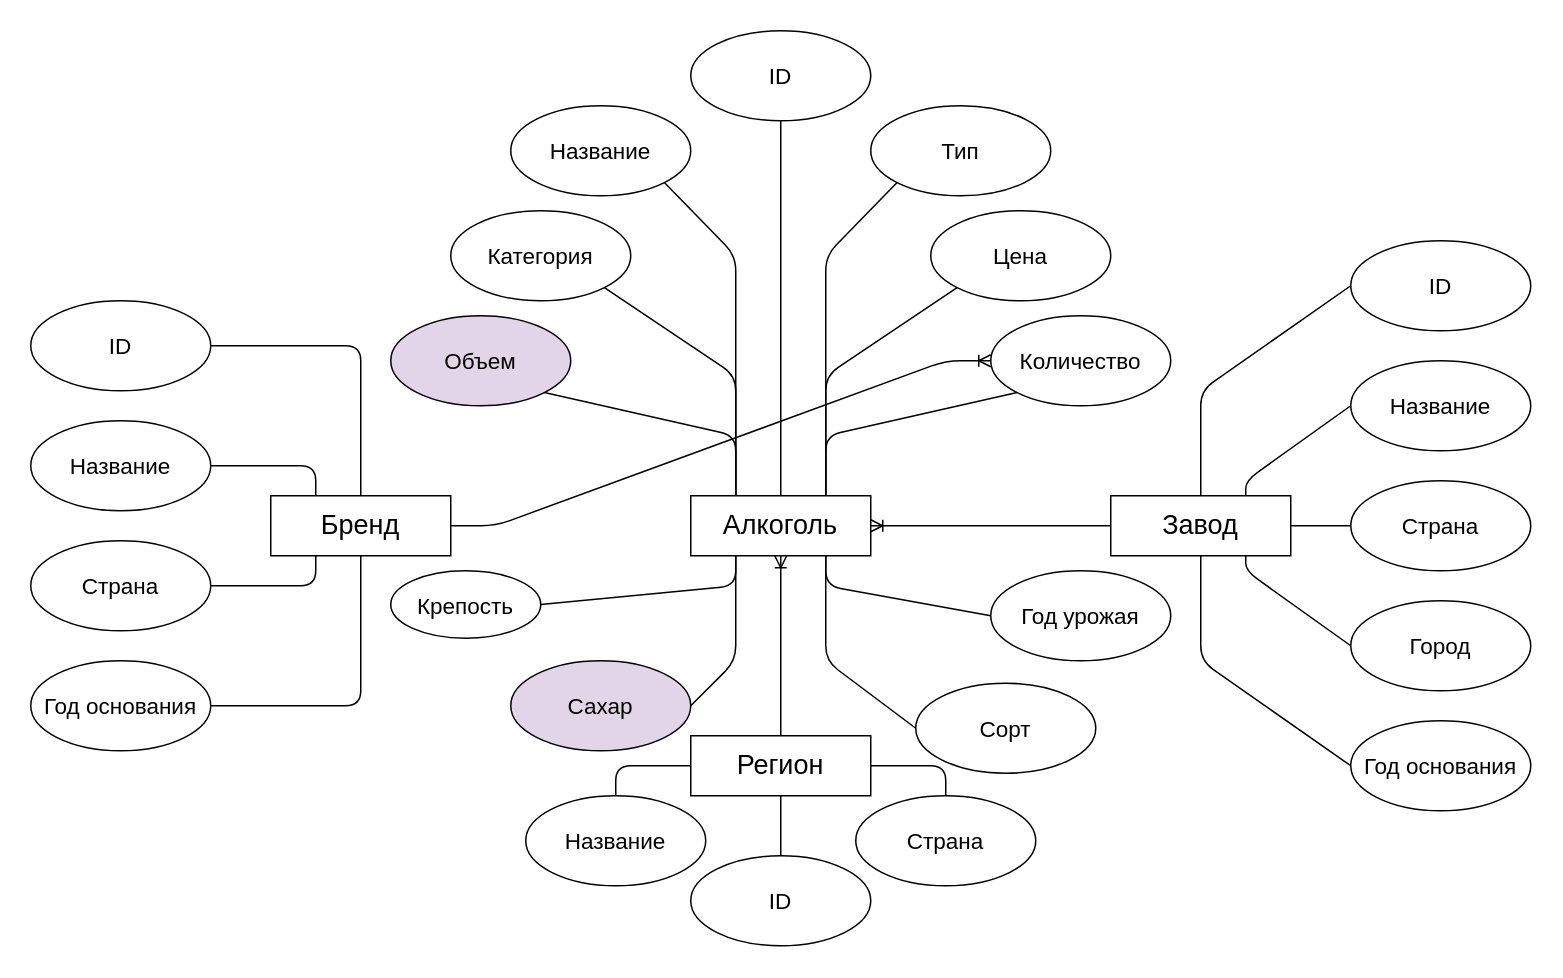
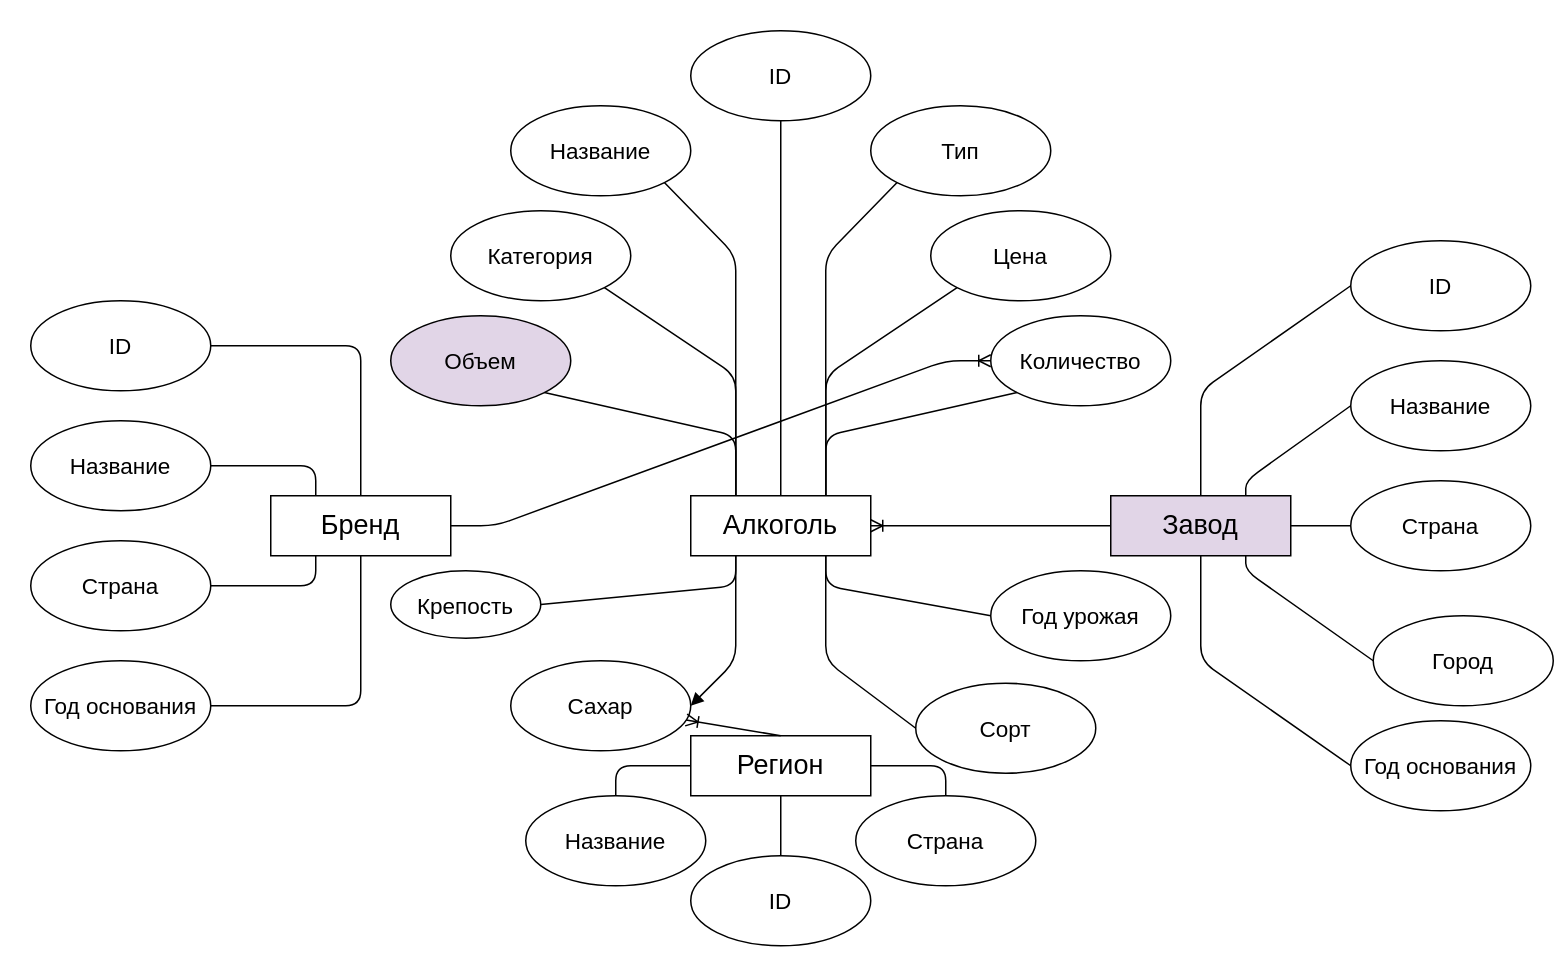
  <mxCell id="0" />
  <mxCell id="1" parent="0" />
  <mxCell id="2" value="&lt;font style=&quot;font-size: 18px&quot;&gt;Бренд&lt;/font&gt;" style="rounded=0;whiteSpace=wrap;html=1;" parent="1" vertex="1"><mxGeometry x="180" y="330" width="120" height="40" as="geometry" /></mxCell>
  <mxCell id="3" value="&lt;span style=&quot;font-size: 18px;&quot;&gt;Алкоголь&lt;/span&gt;" style="rounded=0;whiteSpace=wrap;html=1;" parent="1" vertex="1"><mxGeometry x="460" y="330" width="120" height="40" as="geometry" /></mxCell>
- <mxCell id="4" value="&lt;font style=&quot;font-size: 18px&quot;&gt;Завод&lt;/font&gt;" style="rounded=0;whiteSpace=wrap;html=1;" parent="1" vertex="1"><mxGeometry x="740" y="330" width="120" height="40" as="geometry" /></mxCell>
+ <mxCell id="4" value="&lt;font style=&quot;font-size: 18px&quot;&gt;Завод&lt;/font&gt;" style="rounded=0;whiteSpace=wrap;html=1;fillColor=#e1d5e7;" parent="1" vertex="1"><mxGeometry x="740" y="330" width="120" height="40" as="geometry" /></mxCell>
  <mxCell id="5" value="&lt;font style=&quot;font-size: 15px&quot;&gt;ID&lt;/font&gt;" style="ellipse;whiteSpace=wrap;html=1;" parent="1" vertex="1"><mxGeometry x="460" y="570" width="120" height="60" as="geometry" /></mxCell>
  <mxCell id="6" value="&lt;font style=&quot;font-size: 15px&quot;&gt;Название&lt;/font&gt;" style="ellipse;whiteSpace=wrap;html=1;" parent="1" vertex="1"><mxGeometry x="350" y="530" width="120" height="60" as="geometry" /></mxCell>
  <mxCell id="7" value="&lt;span style=&quot;font-size: 15px&quot;&gt;Год основания&lt;/span&gt;" style="ellipse;whiteSpace=wrap;html=1;" parent="1" vertex="1"><mxGeometry x="20" y="440" width="120" height="60" as="geometry" /></mxCell>
  <mxCell id="8" value="&lt;font style=&quot;font-size: 15px&quot;&gt;ID&lt;/font&gt;" style="ellipse;whiteSpace=wrap;html=1;" parent="1" vertex="1"><mxGeometry x="20" y="200" width="120" height="60" as="geometry" /></mxCell>
  <mxCell id="9" value="&lt;font style=&quot;font-size: 15px&quot;&gt;Название&lt;/font&gt;" style="ellipse;whiteSpace=wrap;html=1;" parent="1" vertex="1"><mxGeometry x="20" y="280" width="120" height="60" as="geometry" /></mxCell>
- <mxCell id="10" value="&lt;font style=&quot;font-size: 15px&quot;&gt;Город&lt;/font&gt;" style="ellipse;whiteSpace=wrap;html=1;" parent="1" vertex="1"><mxGeometry x="900" y="400" width="120" height="60" as="geometry" /></mxCell>
+ <mxCell id="10" value="&lt;font style=&quot;font-size: 15px&quot;&gt;Город&lt;/font&gt;" style="ellipse;whiteSpace=wrap;html=1;" parent="1" vertex="1"><mxGeometry x="915" y="410" width="120" height="60" as="geometry" /></mxCell>
  <mxCell id="11" value="&lt;font style=&quot;font-size: 15px&quot;&gt;Количество&lt;/font&gt;" style="ellipse;whiteSpace=wrap;html=1;" parent="1" vertex="1"><mxGeometry x="660" y="210" width="120" height="60" as="geometry" /></mxCell>
  <mxCell id="12" value="&lt;span style=&quot;font-size: 15px;&quot;&gt;Объем&lt;/span&gt;" style="ellipse;whiteSpace=wrap;html=1;fillColor=#e1d5e7;" parent="1" vertex="1"><mxGeometry x="260" y="210" width="120" height="60" as="geometry" /></mxCell>
  <mxCell id="13" value="&lt;font style=&quot;font-size: 15px&quot;&gt;ID&lt;/font&gt;" style="ellipse;whiteSpace=wrap;html=1;" parent="1" vertex="1"><mxGeometry x="460" y="20" width="120" height="60" as="geometry" /></mxCell>
  <mxCell id="14" value="&lt;font style=&quot;font-size: 15px&quot;&gt;Год основания&lt;/font&gt;" style="ellipse;whiteSpace=wrap;html=1;" parent="1" vertex="1"><mxGeometry x="900" y="480" width="120" height="60" as="geometry" /></mxCell>
  <mxCell id="15" value="&lt;font style=&quot;font-size: 15px&quot;&gt;Название&lt;/font&gt;" style="ellipse;whiteSpace=wrap;html=1;" parent="1" vertex="1"><mxGeometry x="900" y="240" width="120" height="60" as="geometry" /></mxCell>
  <mxCell id="16" value="&lt;font style=&quot;font-size: 15px&quot;&gt;ID&lt;/font&gt;" style="ellipse;whiteSpace=wrap;html=1;" parent="1" vertex="1"><mxGeometry x="900" y="160" width="120" height="60" as="geometry" /></mxCell>
  <mxCell id="17" value="" style="endArrow=none;html=1;exitX=1;exitY=1;exitDx=0;exitDy=0;entryX=0.25;entryY=0;entryDx=0;entryDy=0;" parent="1" source="12" target="3" edge="1"><mxGeometry width="50" height="50" relative="1" as="geometry"><mxPoint x="440" y="270" as="sourcePoint" /><mxPoint x="540" y="320" as="targetPoint" /><Array as="points"><mxPoint x="490" y="290" /></Array></mxGeometry></mxCell>
  <mxCell id="18" value="" style="endArrow=none;html=1;exitX=0;exitY=1;exitDx=0;exitDy=0;entryX=0.75;entryY=0;entryDx=0;entryDy=0;" parent="1" source="11" target="3" edge="1"><mxGeometry width="50" height="50" relative="1" as="geometry"><mxPoint x="600" y="270" as="sourcePoint" /><mxPoint x="540" y="320" as="targetPoint" /><Array as="points"><mxPoint x="550" y="290" /></Array></mxGeometry></mxCell>
  <mxCell id="19" value="" style="endArrow=none;html=1;entryX=0;entryY=0.5;entryDx=0;entryDy=0;exitX=0.5;exitY=0;exitDx=0;exitDy=0;" parent="1" source="4" target="16" edge="1"><mxGeometry width="50" height="50" relative="1" as="geometry"><mxPoint x="650" y="360" as="sourcePoint" /><mxPoint x="700" y="310" as="targetPoint" /><Array as="points"><mxPoint x="800" y="260" /></Array></mxGeometry></mxCell>
  <mxCell id="20" value="" style="endArrow=none;html=1;exitX=0;exitY=0.5;exitDx=0;exitDy=0;entryX=0.5;entryY=1;entryDx=0;entryDy=0;" parent="1" source="14" target="4" edge="1"><mxGeometry width="50" height="50" relative="1" as="geometry"><mxPoint x="650" y="360" as="sourcePoint" /><mxPoint x="700" y="310" as="targetPoint" /><Array as="points"><mxPoint x="800" y="440" /></Array></mxGeometry></mxCell>
  <mxCell id="21" value="" style="endArrow=none;html=1;entryX=0;entryY=0.5;entryDx=0;entryDy=0;exitX=0.75;exitY=0;exitDx=0;exitDy=0;" parent="1" source="4" target="15" edge="1"><mxGeometry width="50" height="50" relative="1" as="geometry"><mxPoint x="840" y="300" as="sourcePoint" /><mxPoint x="700" y="310" as="targetPoint" /><Array as="points"><mxPoint x="830" y="320" /></Array></mxGeometry></mxCell>
  <mxCell id="22" value="" style="endArrow=none;html=1;exitX=0.75;exitY=1;exitDx=0;exitDy=0;entryX=0;entryY=0.5;entryDx=0;entryDy=0;" parent="1" source="4" target="10" edge="1"><mxGeometry width="50" height="50" relative="1" as="geometry"><mxPoint x="650" y="360" as="sourcePoint" /><mxPoint x="700" y="310" as="targetPoint" /><Array as="points"><mxPoint x="830" y="380" /></Array></mxGeometry></mxCell>
  <mxCell id="23" value="&lt;font style=&quot;font-size: 15px&quot;&gt;Страна&lt;/font&gt;" style="ellipse;whiteSpace=wrap;html=1;" parent="1" vertex="1"><mxGeometry x="570" y="530" width="120" height="60" as="geometry" /></mxCell>
  <mxCell id="24" value="" style="endArrow=none;html=1;exitX=1;exitY=0.5;exitDx=0;exitDy=0;entryX=0.5;entryY=0;entryDx=0;entryDy=0;" parent="1" source="8" target="2" edge="1"><mxGeometry width="50" height="50" relative="1" as="geometry"><mxPoint x="430" y="480" as="sourcePoint" /><mxPoint x="480" y="430" as="targetPoint" /><Array as="points"><mxPoint x="240" y="230" /></Array></mxGeometry></mxCell>
  <mxCell id="25" value="" style="endArrow=none;html=1;entryX=1;entryY=0.5;entryDx=0;entryDy=0;" parent="1" target="9" edge="1"><mxGeometry width="50" height="50" relative="1" as="geometry"><mxPoint x="210" y="330" as="sourcePoint" /><mxPoint x="480" y="430" as="targetPoint" /><Array as="points"><mxPoint x="210" y="310" /></Array></mxGeometry></mxCell>
  <mxCell id="26" value="" style="endArrow=none;html=1;exitX=1;exitY=0.5;exitDx=0;exitDy=0;entryX=0.5;entryY=1;entryDx=0;entryDy=0;" parent="1" source="7" target="2" edge="1"><mxGeometry width="50" height="50" relative="1" as="geometry"><mxPoint x="190" y="400" as="sourcePoint" /><mxPoint x="240" y="350" as="targetPoint" /><Array as="points"><mxPoint x="240" y="470" /></Array></mxGeometry></mxCell>
  <mxCell id="27" value="" style="endArrow=none;html=1;exitX=0.5;exitY=0;exitDx=0;exitDy=0;entryX=0.5;entryY=1;entryDx=0;entryDy=0;" parent="1" source="5" target="36" edge="1"><mxGeometry width="50" height="50" relative="1" as="geometry"><mxPoint x="555" y="760" as="sourcePoint" /><mxPoint x="575" y="660" as="targetPoint" /></mxGeometry></mxCell>
  <mxCell id="28" value="" style="endArrow=none;html=1;exitX=0.5;exitY=0;exitDx=0;exitDy=0;entryX=0;entryY=0.5;entryDx=0;entryDy=0;" parent="1" source="6" target="36" edge="1"><mxGeometry width="50" height="50" relative="1" as="geometry"><mxPoint x="555" y="760" as="sourcePoint" /><mxPoint x="545" y="660" as="targetPoint" /><Array as="points"><mxPoint x="410" y="510" /></Array></mxGeometry></mxCell>
  <mxCell id="29" value="" style="endArrow=none;html=1;exitX=0.5;exitY=0;exitDx=0;exitDy=0;entryX=1;entryY=0.5;entryDx=0;entryDy=0;" parent="1" source="23" target="36" edge="1"><mxGeometry width="50" height="50" relative="1" as="geometry"><mxPoint x="555" y="760" as="sourcePoint" /><mxPoint x="655" y="600" as="targetPoint" /><Array as="points"><mxPoint x="630" y="510" /></Array></mxGeometry></mxCell>
  <mxCell id="30" value="&lt;font style=&quot;font-size: 15px&quot;&gt;Страна&lt;/font&gt;" style="ellipse;whiteSpace=wrap;html=1;" parent="1" vertex="1"><mxGeometry x="20" y="360" width="120" height="60" as="geometry" /></mxCell>
  <mxCell id="31" value="" style="endArrow=none;html=1;exitX=1;exitY=0.5;exitDx=0;exitDy=0;entryX=0.25;entryY=1;entryDx=0;entryDy=0;" parent="1" source="30" target="2" edge="1"><mxGeometry width="50" height="50" relative="1" as="geometry"><mxPoint x="160" y="400" as="sourcePoint" /><mxPoint x="170" y="350" as="targetPoint" /><Array as="points"><mxPoint x="210" y="390" /></Array></mxGeometry></mxCell>
  <mxCell id="32" value="&lt;font style=&quot;font-size: 15px;&quot;&gt;Страна&lt;/font&gt;" style="ellipse;whiteSpace=wrap;html=1;" parent="1" vertex="1"><mxGeometry x="900" y="320" width="120" height="60" as="geometry" /></mxCell>
  <mxCell id="33" value="" style="endArrow=none;html=1;entryX=0;entryY=0.5;entryDx=0;entryDy=0;exitX=1;exitY=0.5;exitDx=0;exitDy=0;" parent="1" source="4" target="32" edge="1"><mxGeometry width="50" height="50" relative="1" as="geometry"><mxPoint x="820" y="370" as="sourcePoint" /><mxPoint x="870" y="320" as="targetPoint" /></mxGeometry></mxCell>
  <mxCell id="34" value="" style="edgeStyle=entityRelationEdgeStyle;fontSize=12;html=1;endArrow=ERoneToMany;exitX=1;exitY=0.5;exitDx=0;exitDy=0;" parent="1" source="2" target="11" edge="1"><mxGeometry width="100" height="100" relative="1" as="geometry"><mxPoint x="470" y="420" as="sourcePoint" /><mxPoint x="570" y="320" as="targetPoint" /></mxGeometry></mxCell>
  <mxCell id="35" value="" style="fontSize=12;html=1;endArrow=ERoneToMany;exitX=0;exitY=0.5;exitDx=0;exitDy=0;entryX=1;entryY=0.5;entryDx=0;entryDy=0;" parent="1" source="4" target="3" edge="1"><mxGeometry width="100" height="100" relative="1" as="geometry"><mxPoint x="530" y="540" as="sourcePoint" /><mxPoint x="530" y="380" as="targetPoint" /></mxGeometry></mxCell>
  <mxCell id="36" value="&lt;span style=&quot;font-size: 18px;&quot;&gt;Регион&lt;/span&gt;" style="rounded=0;whiteSpace=wrap;html=1;" parent="1" vertex="1"><mxGeometry x="460" y="490" width="120" height="40" as="geometry" /></mxCell>
  <mxCell id="37" value="&lt;font style=&quot;font-size: 15px&quot;&gt;Сорт&lt;/font&gt;" style="ellipse;whiteSpace=wrap;html=1;" parent="1" vertex="1"><mxGeometry x="610" y="455" width="120" height="60" as="geometry" /></mxCell>
- <mxCell id="38" value="&lt;font style=&quot;font-size: 15px&quot;&gt;Сахар&lt;/font&gt;" style="ellipse;whiteSpace=wrap;html=1;fillColor=#e1d5e7;" parent="1" vertex="1"><mxGeometry x="340" y="440" width="120" height="60" as="geometry" /></mxCell>
- <mxCell id="39" value="" style="endArrow=none;html=1;exitX=0.25;exitY=1;exitDx=0;exitDy=0;entryX=1;entryY=0.5;entryDx=0;entryDy=0;" parent="1" source="3" target="38" edge="1"><mxGeometry width="50" height="50" relative="1" as="geometry"><mxPoint x="500" y="480" as="sourcePoint" /><mxPoint x="420" y="470" as="targetPoint" /><Array as="points"><mxPoint x="490" y="440" /></Array></mxGeometry></mxCell>
+ <mxCell id="38" value="&lt;font style=&quot;font-size: 15px&quot;&gt;Сахар&lt;/font&gt;" style="ellipse;whiteSpace=wrap;html=1;" parent="1" vertex="1"><mxGeometry x="340" y="440" width="120" height="60" as="geometry" /></mxCell>
+ <mxCell id="39" value="" style="endArrow=block;html=1;exitX=0.25;exitY=1;exitDx=0;exitDy=0;entryX=1;entryY=0.5;entryDx=0;entryDy=0;" parent="1" source="3" target="38" edge="1"><mxGeometry width="50" height="50" relative="1" as="geometry"><mxPoint x="500" y="480" as="sourcePoint" /><mxPoint x="420" y="470" as="targetPoint" /><Array as="points"><mxPoint x="490" y="440" /></Array></mxGeometry></mxCell>
  <mxCell id="40" value="&lt;font style=&quot;font-size: 15px&quot;&gt;Цена&lt;/font&gt;" style="ellipse;whiteSpace=wrap;html=1;" parent="1" vertex="1"><mxGeometry x="620" y="140" width="120" height="60" as="geometry" /></mxCell>
  <mxCell id="41" value="&lt;span style=&quot;font-size: 15px;&quot;&gt;Категория&lt;/span&gt;" style="ellipse;whiteSpace=wrap;html=1;" parent="1" vertex="1"><mxGeometry x="300" y="140" width="120" height="60" as="geometry" /></mxCell>
  <mxCell id="42" value="&lt;span style=&quot;font-size: 15px;&quot;&gt;Крепость&lt;/span&gt;" style="ellipse;whiteSpace=wrap;html=1;" parent="1" vertex="1"><mxGeometry x="260" y="380" width="100" height="45" as="geometry" /></mxCell>
  <mxCell id="43" value="&lt;span style=&quot;font-size: 15px;&quot;&gt;Тип&lt;/span&gt;" style="ellipse;whiteSpace=wrap;html=1;" parent="1" vertex="1"><mxGeometry x="580" y="70" width="120" height="60" as="geometry" /></mxCell>
  <mxCell id="44" value="&lt;span style=&quot;font-size: 15px;&quot;&gt;Название&lt;/span&gt;" style="ellipse;whiteSpace=wrap;html=1;" parent="1" vertex="1"><mxGeometry x="340" y="70" width="120" height="60" as="geometry" /></mxCell>
  <mxCell id="45" value="&lt;span style=&quot;font-size: 15px;&quot;&gt;Год урожая&lt;/span&gt;" style="ellipse;whiteSpace=wrap;html=1;" parent="1" vertex="1"><mxGeometry x="660" y="380" width="120" height="60" as="geometry" /></mxCell>
  <mxCell id="46" value="" style="endArrow=none;html=1;exitX=1;exitY=1;exitDx=0;exitDy=0;entryX=0.25;entryY=0;entryDx=0;entryDy=0;" parent="1" source="41" target="3" edge="1"><mxGeometry width="50" height="50" relative="1" as="geometry"><mxPoint x="450" y="280" as="sourcePoint" /><mxPoint x="500" y="340" as="targetPoint" /><Array as="points"><mxPoint x="490" y="250" /></Array></mxGeometry></mxCell>
  <mxCell id="47" value="" style="endArrow=none;html=1;exitX=0;exitY=1;exitDx=0;exitDy=0;entryX=0.75;entryY=0;entryDx=0;entryDy=0;" parent="1" source="40" target="3" edge="1"><mxGeometry width="50" height="50" relative="1" as="geometry"><mxPoint x="450" y="190" as="sourcePoint" /><mxPoint x="530" y="340" as="targetPoint" /><Array as="points"><mxPoint x="550" y="250" /></Array></mxGeometry></mxCell>
  <mxCell id="48" value="" style="endArrow=none;html=1;exitX=1;exitY=1;exitDx=0;exitDy=0;entryX=0.25;entryY=0;entryDx=0;entryDy=0;" parent="1" source="44" target="3" edge="1"><mxGeometry width="50" height="50" relative="1" as="geometry"><mxPoint x="450" y="190" as="sourcePoint" /><mxPoint x="530" y="340" as="targetPoint" /><Array as="points"><mxPoint x="490" y="170" /></Array></mxGeometry></mxCell>
  <mxCell id="49" value="" style="endArrow=none;html=1;exitX=0;exitY=1;exitDx=0;exitDy=0;" parent="1" source="43" edge="1"><mxGeometry width="50" height="50" relative="1" as="geometry"><mxPoint x="492.426" y="101.213" as="sourcePoint" /><mxPoint x="550" y="330" as="targetPoint" /><Array as="points"><mxPoint x="550" y="170" /></Array></mxGeometry></mxCell>
  <mxCell id="50" value="" style="endArrow=none;html=1;exitX=0.5;exitY=1;exitDx=0;exitDy=0;entryX=0.5;entryY=0;entryDx=0;entryDy=0;" parent="1" source="13" target="3" edge="1"><mxGeometry width="50" height="50" relative="1" as="geometry"><mxPoint x="492.426" y="101.213" as="sourcePoint" /><mxPoint x="530" y="340" as="targetPoint" /></mxGeometry></mxCell>
  <mxCell id="51" value="" style="endArrow=none;html=1;exitX=1;exitY=0.5;exitDx=0;exitDy=0;entryX=0.25;entryY=1;entryDx=0;entryDy=0;" parent="1" source="42" target="3" edge="1"><mxGeometry width="50" height="50" relative="1" as="geometry"><mxPoint x="450" y="280" as="sourcePoint" /><mxPoint x="500" y="340" as="targetPoint" /><Array as="points"><mxPoint x="490" y="390" /></Array></mxGeometry></mxCell>
  <mxCell id="52" value="" style="endArrow=none;html=1;exitX=0;exitY=0.5;exitDx=0;exitDy=0;entryX=0.75;entryY=1;entryDx=0;entryDy=0;" parent="1" source="45" target="3" edge="1"><mxGeometry width="50" height="50" relative="1" as="geometry"><mxPoint x="430" y="410" as="sourcePoint" /><mxPoint x="500" y="380" as="targetPoint" /><Array as="points"><mxPoint x="550" y="390" /></Array></mxGeometry></mxCell>
  <mxCell id="53" value="" style="endArrow=none;html=1;entryX=0.75;entryY=1;entryDx=0;entryDy=0;exitX=0;exitY=0.5;exitDx=0;exitDy=0;" parent="1" source="37" target="3" edge="1"><mxGeometry width="50" height="50" relative="1" as="geometry"><mxPoint x="580" y="470" as="sourcePoint" /><mxPoint x="530" y="380" as="targetPoint" /><Array as="points"><mxPoint x="550" y="440" /></Array></mxGeometry></mxCell>
- <mxCell id="54" value="" style="fontSize=12;html=1;endArrow=ERoneToMany;exitX=0.5;exitY=0;exitDx=0;exitDy=0;entryX=0.5;entryY=1;entryDx=0;entryDy=0;" parent="1" source="36" target="3" edge="1"><mxGeometry width="100" height="100" relative="1" as="geometry"><mxPoint x="350" y="360" as="sourcePoint" /><mxPoint x="470" y="360" as="targetPoint" /></mxGeometry></mxCell>
+ <mxCell id="54" value="" style="fontSize=12;html=1;endArrow=ERoneToMany;exitX=0.5;exitY=0;exitDx=0;exitDy=0;" parent="1" source="36" target="38" edge="1"><mxGeometry width="100" height="100" relative="1" as="geometry"><mxPoint x="350" y="360" as="sourcePoint" /><mxPoint x="470" y="360" as="targetPoint" /></mxGeometry></mxCell>
